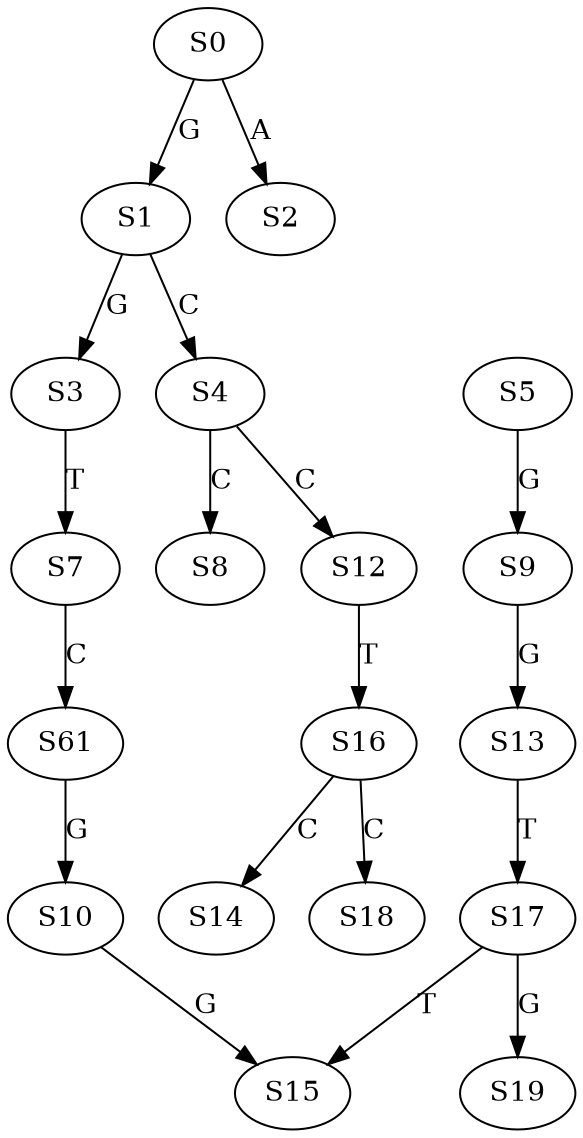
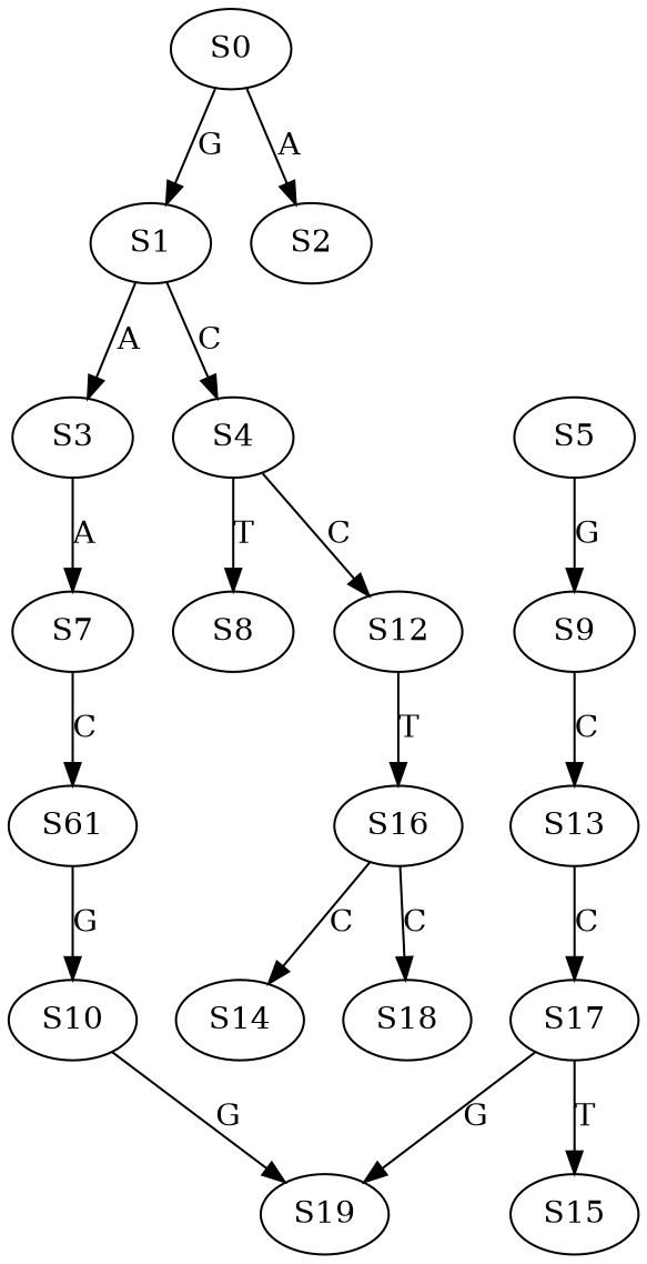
  strict digraph {
    S0
    S1
    S2
    S3
    S4
    S7
    S8
    S12
    S5
    S9
    n11 [label=S61]
    S13
    S10
    S15
    S16
    S17
    S14
    S18
    S19
    S0 -> S1 [label=G]
    S0 -> S2 [label=A]
-   S1 -> S3 [label=G]
+   S1 -> S3 [label=A]
    S1 -> S4 [label=C]
-   S3 -> S7 [label=T]
-   S4 -> S8 [label=C]
+   S3 -> S7 [label=A]
+   S4 -> S8 [label=T]
    S4 -> S12 [label=C]
    S7 -> n11 [label=C]
    S12 -> S16 [label=T]
    S5 -> S9 [label=G]
-   S9 -> S13 [label=G]
+   S9 -> S13 [label=C]
    n11 -> S10 [label=G]
-   S13 -> S17 [label=T]
-   S10 -> S15 [label=G]
+   S13 -> S17 [label=C]
+   S10 -> S19 [label=G]
    S16 -> S14 [label=C]
    S16 -> S18 [label=C]
    S17 -> S15 [label=T]
    S17 -> S19 [label=G]
  }
